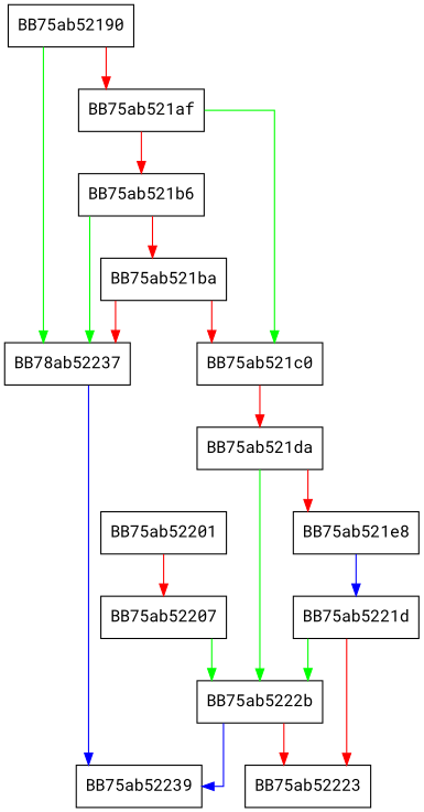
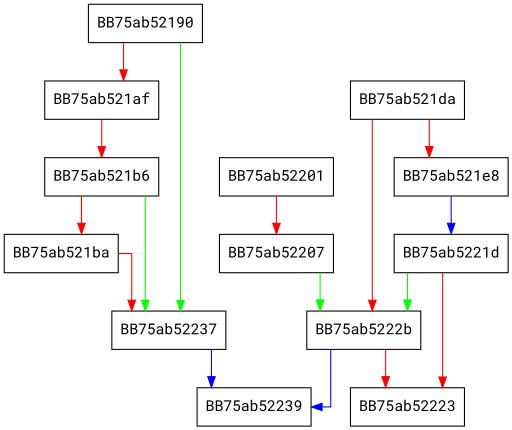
  digraph {
    fontname="Roboto Mono"
    splines=ortho
    node [fontname="Roboto Mono" shape=box]
    edge [color=red fontname="Roboto Mono"]
    BB75ab52190
-   BB75ab52237 [label=BB78ab52237]
+   BB75ab52237
    BB75ab521af
    BB75ab52239
-   BB75ab521c0
    BB75ab521b6
    BB75ab521da
    BB75ab521ba
    BB75ab5222b
    BB75ab521e8
    BB75ab52207
    BB75ab52201
    BB75ab52223
    BB75ab5221d
    BB75ab52190 -> BB75ab52237 [color=green]
    BB75ab52190 -> BB75ab521af
    BB75ab52237 -> BB75ab52239 [color=blue]
-   BB75ab521af -> BB75ab521c0 [color=green]
    BB75ab521af -> BB75ab521b6
-   BB75ab521c0 -> BB75ab521da
    BB75ab521b6 -> BB75ab52237 [color=green]
    BB75ab521b6 -> BB75ab521ba
-   BB75ab521da -> BB75ab5222b [color=green]
+   BB75ab521da -> BB75ab5222b
    BB75ab521da -> BB75ab521e8
    BB75ab521ba -> BB75ab52237
-   BB75ab521ba -> BB75ab521c0
    BB75ab5222b -> BB75ab52239 [color=blue]
    BB75ab5222b -> BB75ab52223
    BB75ab521e8 -> BB75ab5221d [color=blue]
    BB75ab52207 -> BB75ab5222b [color=green]
    BB75ab52201 -> BB75ab52207
    BB75ab5221d -> BB75ab5222b [color=green]
    BB75ab5221d -> BB75ab52223
  }
